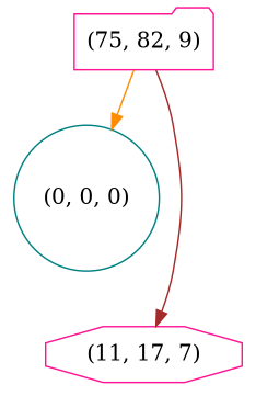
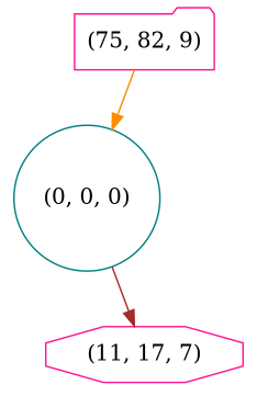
  digraph {
    node [color=deeppink]
    "(0, 0, 0)" [color=teal shape=circle]
    "(11, 17, 7)" [shape=octagon]
    "(75, 82, 9)" [shape=folder]
-   "(75, 82, 9)" -> "(11, 17, 7)" [color=brown]
+   "(0, 0, 0)" -> "(11, 17, 7)" [color=brown]
    "(75, 82, 9)" -> "(0, 0, 0)" [color=darkorange]
  }
